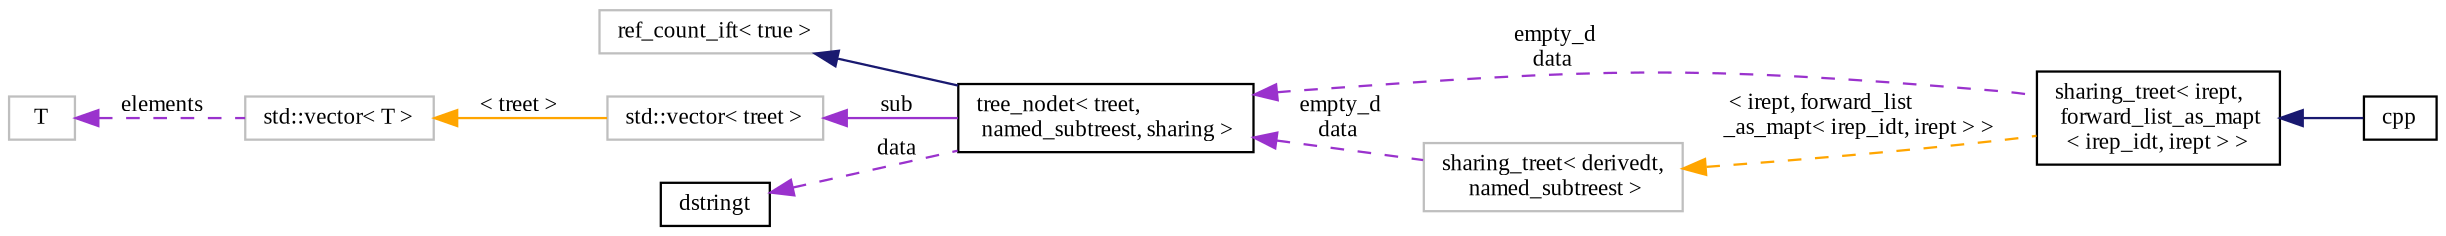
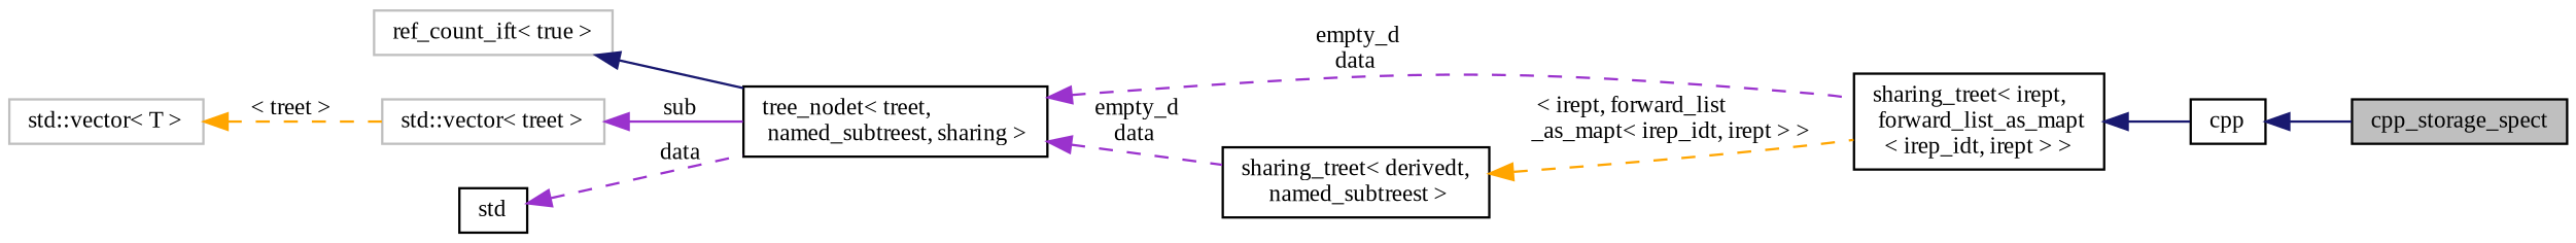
  digraph {
    fontname="Liberation Serif"
    rankdir=LR
    node [color=black fontname="Liberation Serif" fontsize=10 shape=record]
    edge [color=darkorchid3 dir=back fontname="Liberation Serif" fontsize=10 labelfontname=Helvetica labelfontsize=10 style=dashed]
+   n1 [fillcolor=grey75 fontcolor=black height=0.2 label=cpp_storage_spect style=filled width=0.4]
    n2 [height=0.2 label=cpp width=0.4]
    n3 [height=0.2 label="sharing_treet\< irept,\l forward_list_as_mapt\l\< irep_idt, irept \> \>" width=0.4]
    n4 [height=0.2 label="tree_nodet\< treet,\l named_subtreest, sharing \>" width=0.4]
-   n5 [color=grey75 height=0.2 label="sharing_treet\< derivedt,\l named_subtreest \>" width=0.4]
+   n5 [height=0.2 label="sharing_treet\< derivedt,\l named_subtreest \>" width=0.4]
    n6 [color=grey75 height=0.2 label="ref_count_ift\< true \>" width=0.4]
    n7 [color=grey75 height=0.2 label="std::vector\< treet \>" width=0.4]
    n8 [color=grey75 height=0.2 label="std::vector\< T \>" width=0.4]
-   n9 [color=grey75 height=0.2 label=T width=0.4]
-   n10 [height=0.2 label=dstringt width=0.4]
+   n10 [height=0.2 label=std width=0.4]
+   n2 -> n1 [color=midnightblue style=solid]
    n3 -> n2 [color=midnightblue style=solid]
    n4 -> n3 [label=" empty_d\ndata"]
    n4 -> n5 [label=" empty_d\ndata"]
    n5 -> n3 [color=orange label=" \< irept, forward_list\l_as_mapt\< irep_idt, irept \> \>"]
    n6 -> n4 [color=midnightblue style=solid]
    n7 -> n4 [label=" sub" style=solid]
-   n8 -> n7 [color=orange label=" \< treet \>" style=solid]
-   n9 -> n8 [label=" elements"]
+   n8 -> n7 [color=orange label=" \< treet \>"]
    n10 -> n4 [label=" data"]
  }
